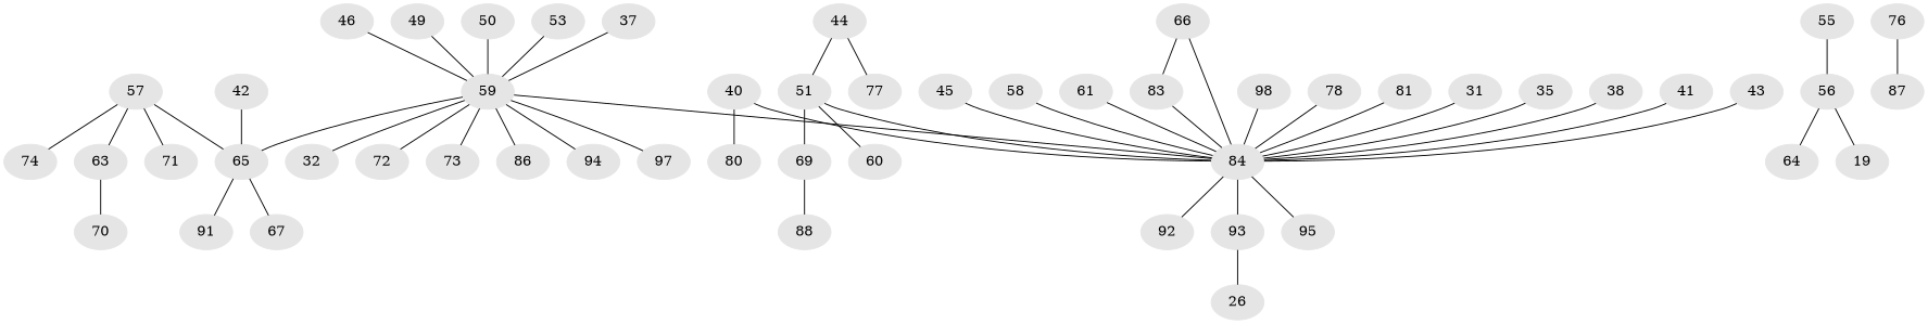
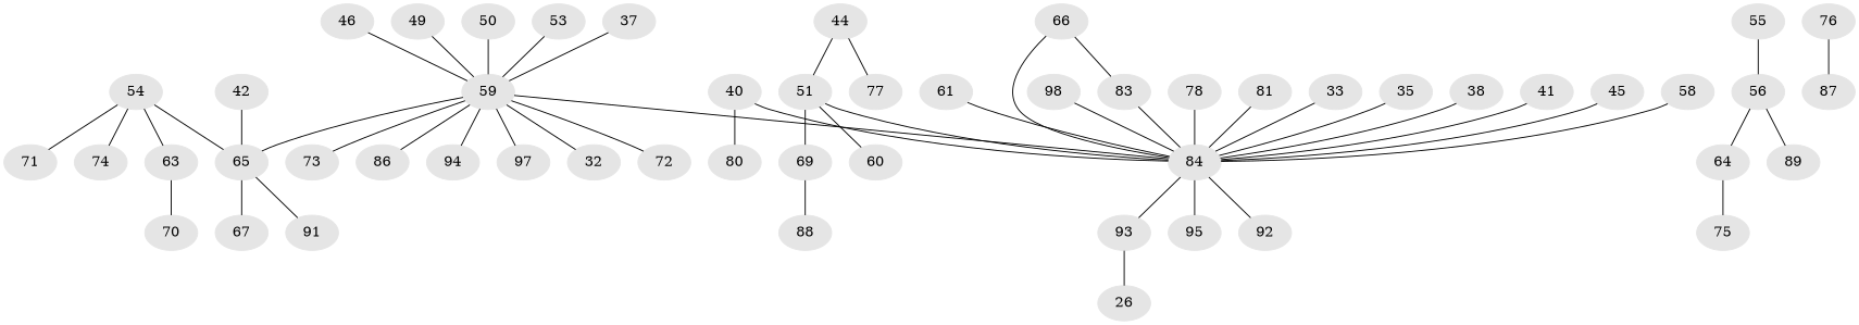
  graph {
    node [color=gray90 style=filled]
    84 [super="+2+19+82+12+39+47"]
    92
    93
    95
-   31
+   31 [label=33]
    n6 [label=35]
    59 [super="+48+24+21+22+25+30"]
    65 [super="+33+36"]
    n9 [label=32]
    72
    73
    86
    94
    97
    37
    38
    40
    80
    41
    67
    91
    42
-   43
    51 [super="+35+28"]
    60
    69
    44
    77
    45
    46
    56 [super="+52"]
    64
-   89 [label=19]
+   89
    49
    50
    88
    53
-   54 [label=57]
+   54
    63
    71
    74
    70
    55
+   75
    58
    61
    66
    83
    76
    87
    n51 [label=98]
    78
    81
    n54 [label=26]
    84 -- 92
    84 -- 93
    84 -- 95
    93 -- n54
    31 -- 84
    n6 -- 84
    59 -- 84
    59 -- 65
    59 -- n9
    59 -- 72
    59 -- 73
    59 -- 86
    59 -- 94
    59 -- 97
    65 -- 67
    65 -- 91
    37 -- 59
    38 -- 84
    40 -- 84
    40 -- 80
    41 -- 84
    42 -- 65
-   43 -- 84
    51 -- 84
    51 -- 60
    51 -- 69
    69 -- 88
    44 -- 51
    44 -- 77
    45 -- 84
    46 -- 59
    56 -- 64
    56 -- 89
+   64 -- 75
    49 -- 59
    50 -- 59
    53 -- 59
    54 -- 65
    54 -- 63
    54 -- 71
    54 -- 74
    63 -- 70
    55 -- 56
    58 -- 84
    61 -- 84
    66 -- 84
    66 -- 83
    83 -- 84
    76 -- 87
    n51 -- 84
    78 -- 84
    81 -- 84
  }
